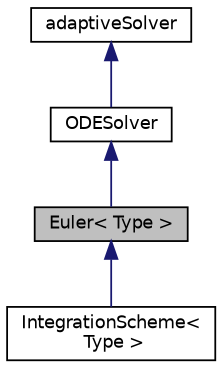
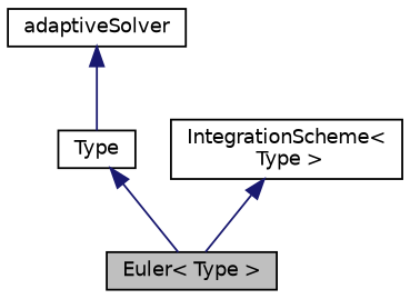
  digraph {
    node [color=black fontname=Helvetica fontsize=10 shape=record]
    edge [color=midnightblue dir=back fontname=Helvetica fontsize=10 labelfontname=Helvetica labelfontsize=10 style=solid]
    n1 [fillcolor=grey75 fontcolor=black height=0.2 label="Euler\< Type \>" style=filled width=0.4]
-   n2 [height=0.2 label=ODESolver width=0.4]
+   n2 [height=0.2 label=Type width=0.4]
    n3 [height=0.2 label=adaptiveSolver width=0.4]
    n4 [height=0.2 label="IntegrationScheme\<\l Type \>" width=0.4]
    n2 -> n1
    n3 -> n2
-   n1 -> n4
+   n4 -> n1
  }
